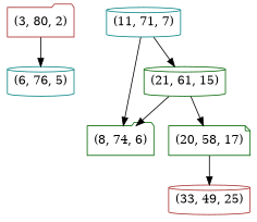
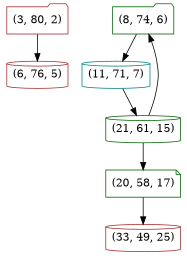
  digraph {
    node [color=darkgreen shape=cylinder]
    "(3, 80, 2)" [color=brown shape=folder]
-   "(6, 76, 5)" [color=teal]
+   "(6, 76, 5)" [color=brown]
    "(8, 74, 6)" [shape=folder]
    "(11, 71, 7)" [color=teal]
    "(21, 61, 15)"
    n6 [label="(20, 58, 17)" shape=note]
    "(33, 49, 25)" [color=brown]
    "(3, 80, 2)" -> "(6, 76, 5)"
-   "(11, 71, 7)" -> "(8, 74, 6)"
+   "(8, 74, 6)" -> "(11, 71, 7)"
    "(11, 71, 7)" -> "(21, 61, 15)"
    "(21, 61, 15)" -> "(8, 74, 6)"
    "(21, 61, 15)" -> n6
    n6 -> "(33, 49, 25)"
  }
